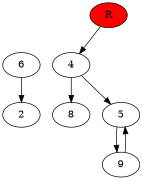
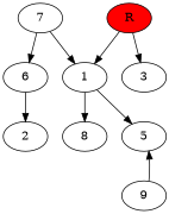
  digraph {
-   1 [label=4]
+   1
    5
    8
    n4 [label=9]
    6
    2
+   7
    R [fillcolor="#ff0000" style=filled]
+   3
    1 -> 5
    1 -> 8
-   5 -> n4
    n4 -> 5
    6 -> 2
+   7 -> 1
+   7 -> 6
    R -> 1
+   R -> 3
  }
